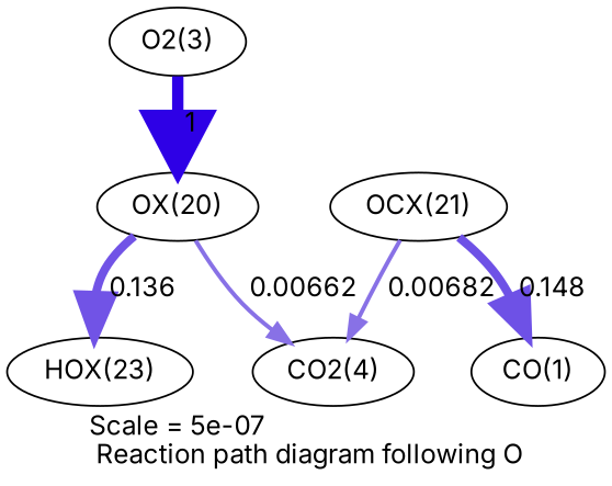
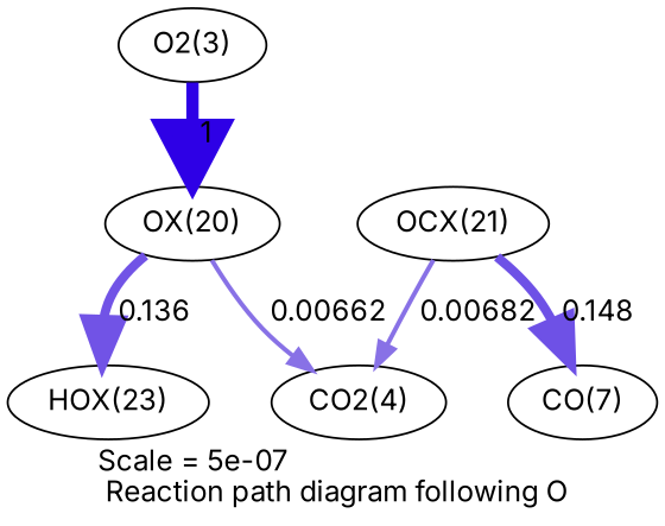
  digraph {
    fontname=Inter
    label="Scale = 5e-07\l Reaction path diagram following O"
    node [fontname=Inter]
    edge [arrowsize=1.12 color="0.7, 0.507, 0.9" fontname=Inter penwidth=2.23]
    n1 [label="O2(3)"]
    n2 [label="OX(20)"]
    n3 [label="HOX(23)"]
    n4 [label="CO2(4)"]
    n5 [label="OCX(21)"]
-   n6 [label="CO(1)"]
+   n6 [label="CO(7)"]
    n1 -> n2 [arrowsize=3 color="0.7, 1.5, 0.9" label=" 1" penwidth=6]
    n2 -> n3 [arrowsize=2.25 color="0.7, 0.636, 0.9" label=" 0.136" penwidth=4.49]
    n2 -> n4 [label=" 0.00662"]
    n5 -> n4 [label=" 0.00682"]
    n5 -> n6 [arrowsize=2.28 color="0.7, 0.648, 0.9" label=" 0.148" penwidth=4.56]
  }
